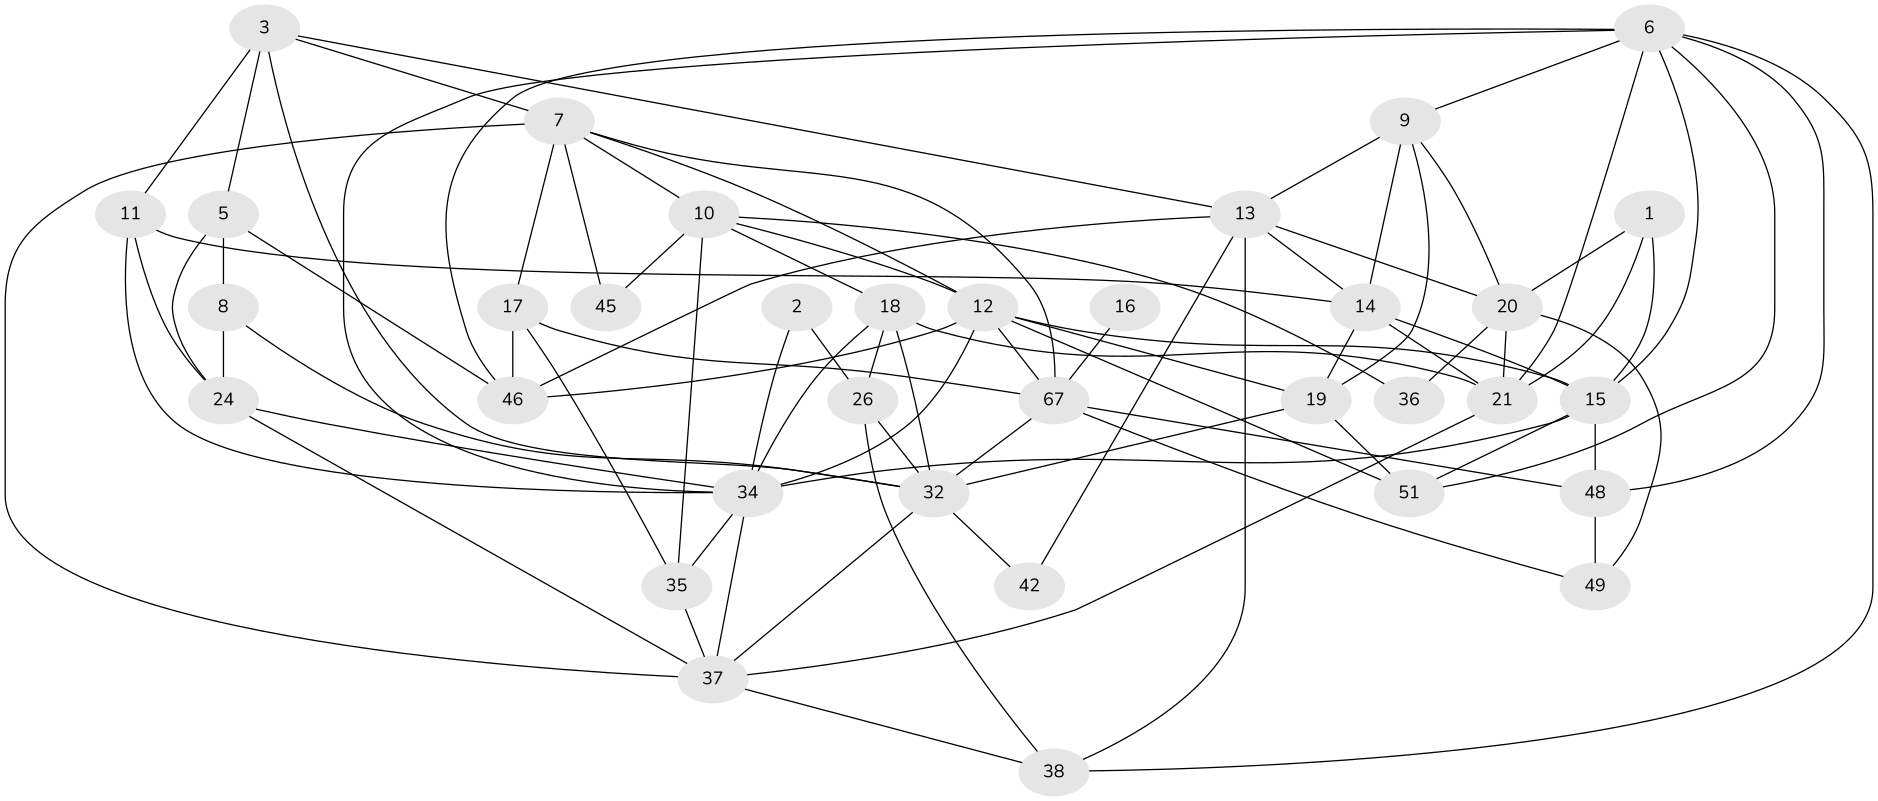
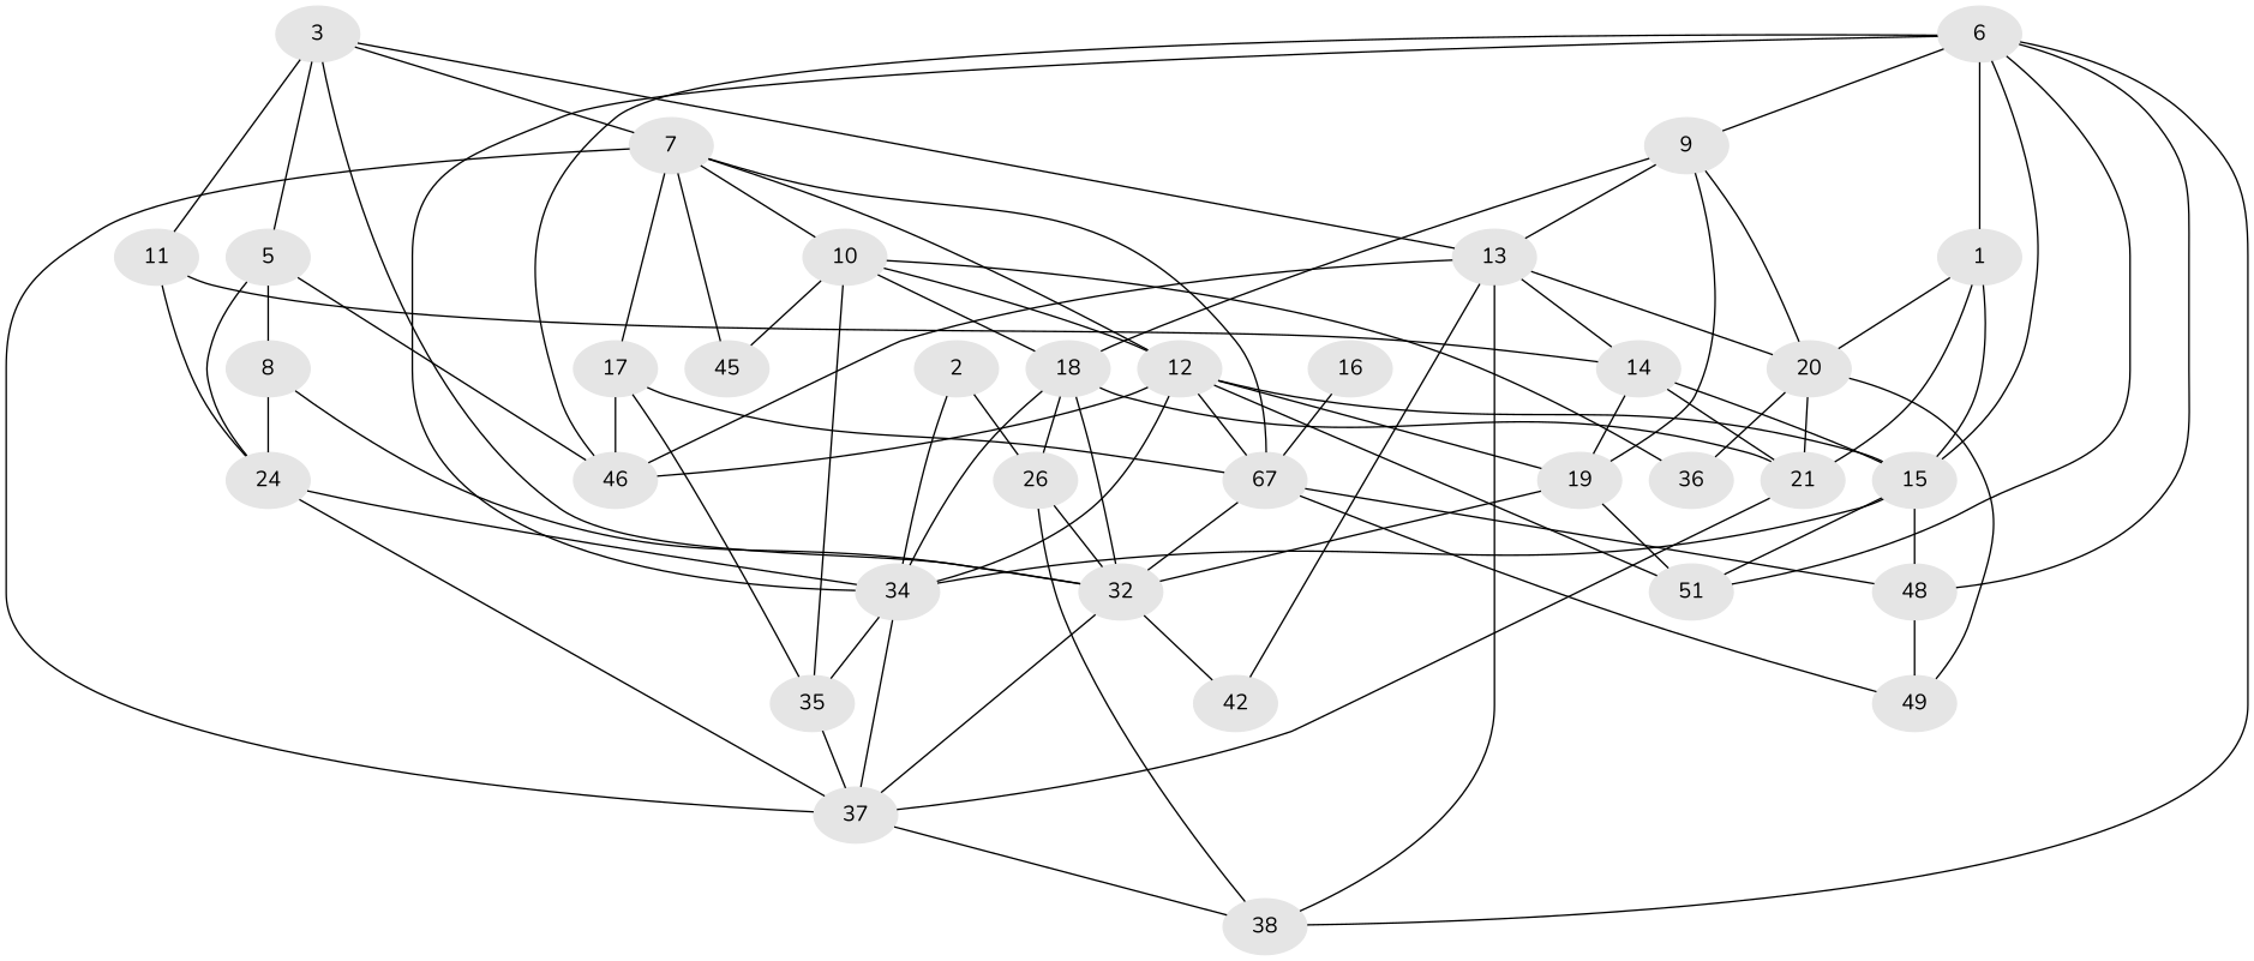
  graph {
    fontname=Nunito
    node [color=gray90 fontname=Nunito style=filled]
    edge [fontname=Nunito]
    15 [super="+40"]
    34 [super="+56"]
    48
    51
    1
    20 [super="+52"]
    21 [super="+31"]
    36
    49 [super="+53"]
    37 [super="+58"]
    26 [super="+33"]
    38 [super="+44"]
    32 [super="+43"]
    2
    35
    3 [super="+4"]
    5
    7 [super="+23"]
    11
    13 [super="+25"]
    8
    24 [super="+50"]
    46 [super="+47"]
    10 [super="+57"]
    12 [super="+28"]
    17 [super="+22"]
    n27 [label=67 super="+39"]
    45
    14 [super="+41"]
    42
    6 [super="+29"]
    9 [super="+55"]
    18 [super="+30"]
    19 [super="+54"]
    16
    15 -- 34
    15 -- 48
    15 -- 51
    34 -- 37
    34 -- 35
    48 -- 49
    1 -- 15
    1 -- 20
    1 -- 21
    20 -- 21 [weight=2]
    20 -- 36
    20 -- 49
    21 -- 37
    37 -- 38
    26 -- 38
    26 -- 32
    32 -- 37
    32 -- 42
    2 -- 34
    2 -- 26
    35 -- 37
    3 -- 32
    3 -- 5
    3 -- 7
    3 -- 11 [weight=2]
    3 -- 13
    5 -- 8
    5 -- 24
    5 -- 46
    7 -- 37 [weight=2]
    7 -- 10
    7 -- 12
    7 -- 17
    7 -- n27
    7 -- 45
-   11 -- 34
    11 -- 24
    11 -- 14
    13 -- 20
    13 -- 38
    13 -- 46
    13 -- 14
    13 -- 42
    8 -- 32
    8 -- 24
    24 -- 34
    24 -- 37
    10 -- 36
    10 -- 35
    10 -- 12
    10 -- 45
    10 -- 18
    12 -- 15
    12 -- 34
    12 -- 51
    12 -- 46
    12 -- n27
    12 -- 19
    17 -- 35
    17 -- 46
    17 -- n27
    n27 -- 48
    n27 -- 49
    n27 -- 32
    14 -- 15
    14 -- 21 [weight=2]
    14 -- 19
    6 -- 15
    6 -- 34
    6 -- 48
    6 -- 51
-   6 -- 21
+   6 -- 1
    6 -- 38
    6 -- 46
    6 -- 9
    9 -- 20
    9 -- 13
-   9 -- 14
+   9 -- 18
    9 -- 19
    18 -- 34
    18 -- 21
    18 -- 26
    18 -- 32
    19 -- 51
    19 -- 32
    16 -- n27
  }
